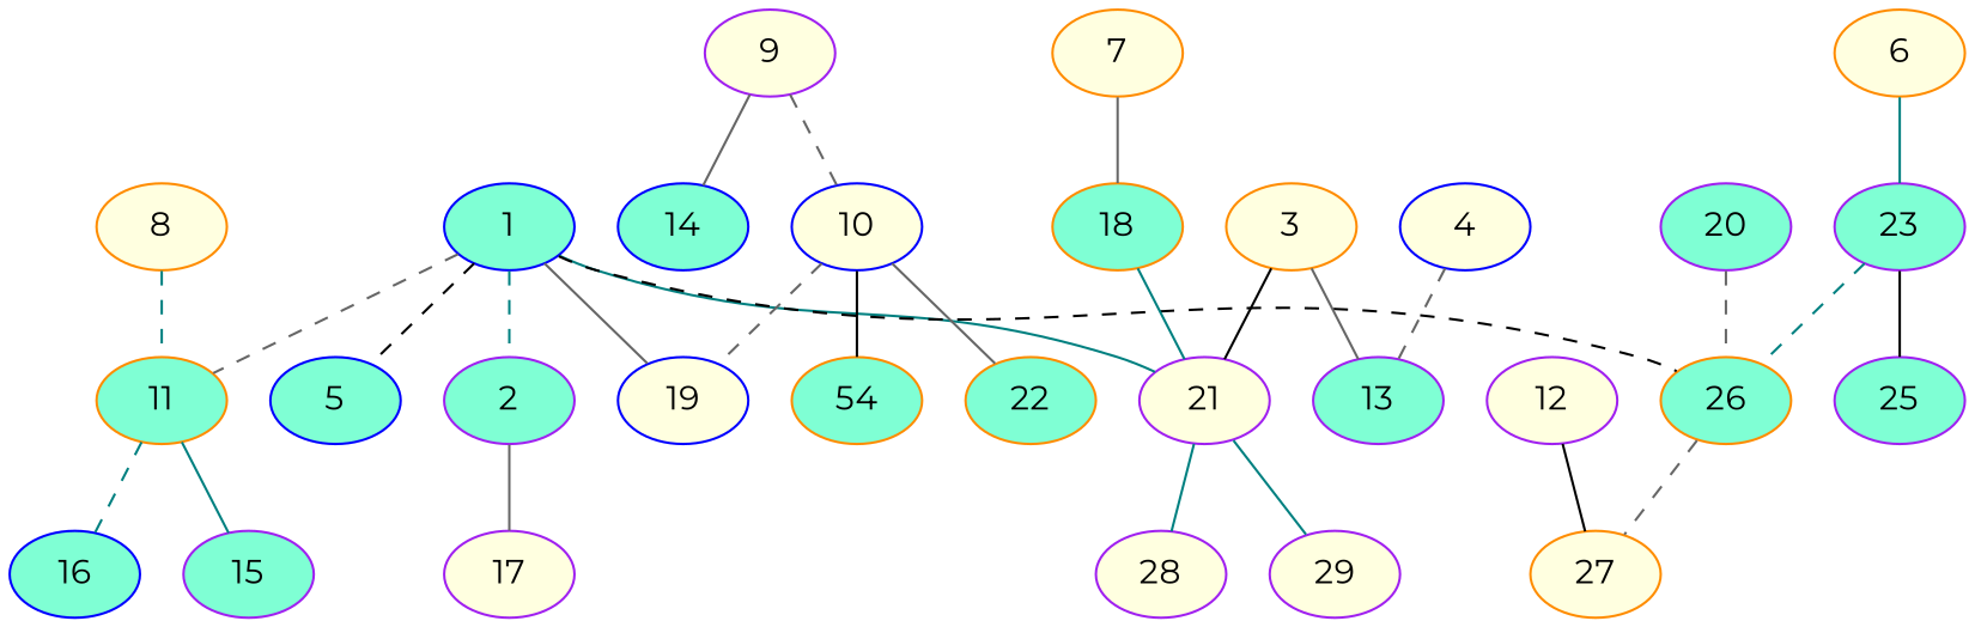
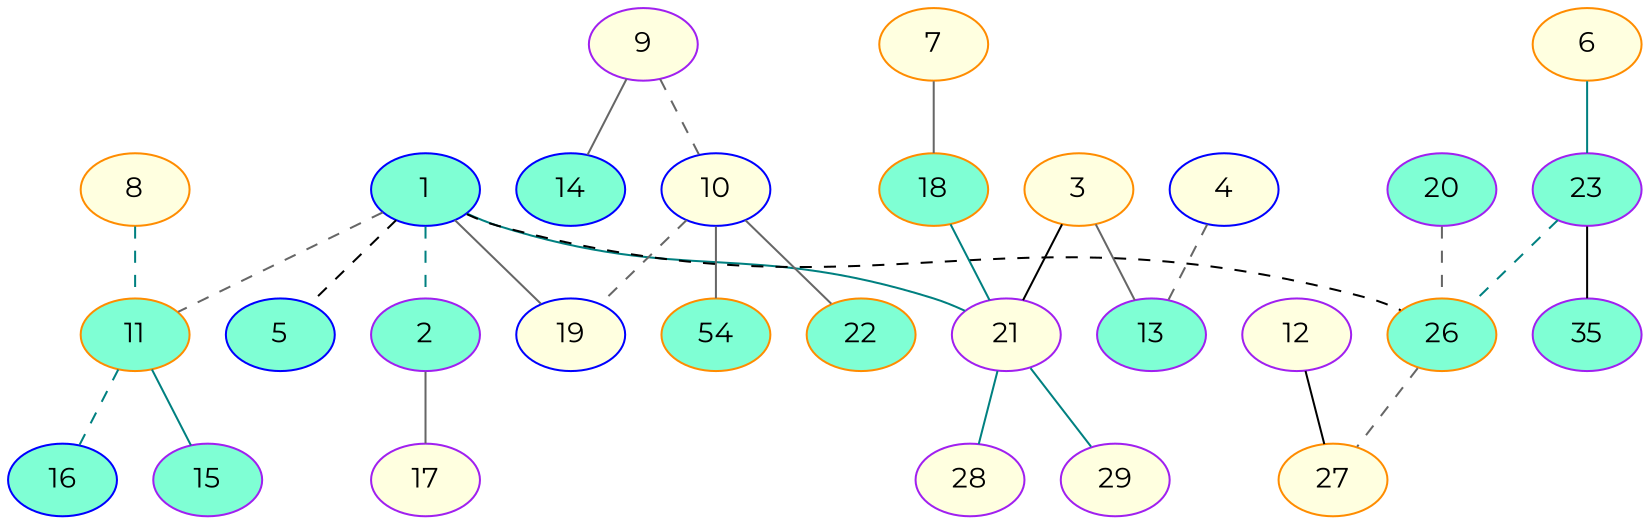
  graph {
    fontname=Montserrat
    node [color=purple fillcolor=aquamarine fontname=Montserrat style=filled]
    edge [color=gray40 fontname=Montserrat style=solid weight=1.0]
    1 [color=blue]
    2
    5 [color=blue]
    11 [color=darkorange]
    19 [color=blue fillcolor=lightyellow]
    21 [fillcolor=lightyellow]
    26 [color=darkorange]
    17 [fillcolor=lightyellow]
    15
    16 [color=blue]
    28 [fillcolor=lightyellow]
    29 [fillcolor=lightyellow]
    27 [color=darkorange fillcolor=lightyellow]
    3 [color=darkorange fillcolor=lightyellow]
    13
    4 [color=blue fillcolor=lightyellow]
    6 [color=darkorange fillcolor=lightyellow]
    23
-   25
+   25 [label=35]
    7 [color=darkorange fillcolor=lightyellow]
    18 [color=darkorange]
    8 [color=darkorange fillcolor=lightyellow]
    9 [fillcolor=lightyellow]
    10 [color=blue fillcolor=lightyellow]
    14 [color=blue]
    22 [color=darkorange]
    n27 [color=darkorange label=54]
    12 [fillcolor=lightyellow]
    20
    1 -- 2 [color=teal style=dashed]
    1 -- 5 [color=black style=dashed]
    1 -- 11 [style=dashed]
    1 -- 19
    1 -- 21 [color=teal]
    1 -- 26 [color=black style=dashed]
    2 -- 17
    11 -- 15 [color=teal]
    11 -- 16 [color=teal style=dashed]
    21 -- 28 [color=teal]
    21 -- 29 [color=teal]
    26 -- 27 [style=dashed]
    3 -- 21 [color=black]
    3 -- 13
    4 -- 13 [style=dashed]
    6 -- 23 [color=teal]
    23 -- 26 [color=teal style=dashed]
    23 -- 25 [color=black]
    7 -- 18
    18 -- 21 [color=teal]
    8 -- 11 [color=teal style=dashed]
    9 -- 10 [style=dashed]
    9 -- 14
    10 -- 19 [style=dashed]
    10 -- 22
-   10 -- n27 [color=black]
+   10 -- n27
    12 -- 27 [color=black]
    20 -- 26 [style=dashed]
  }
